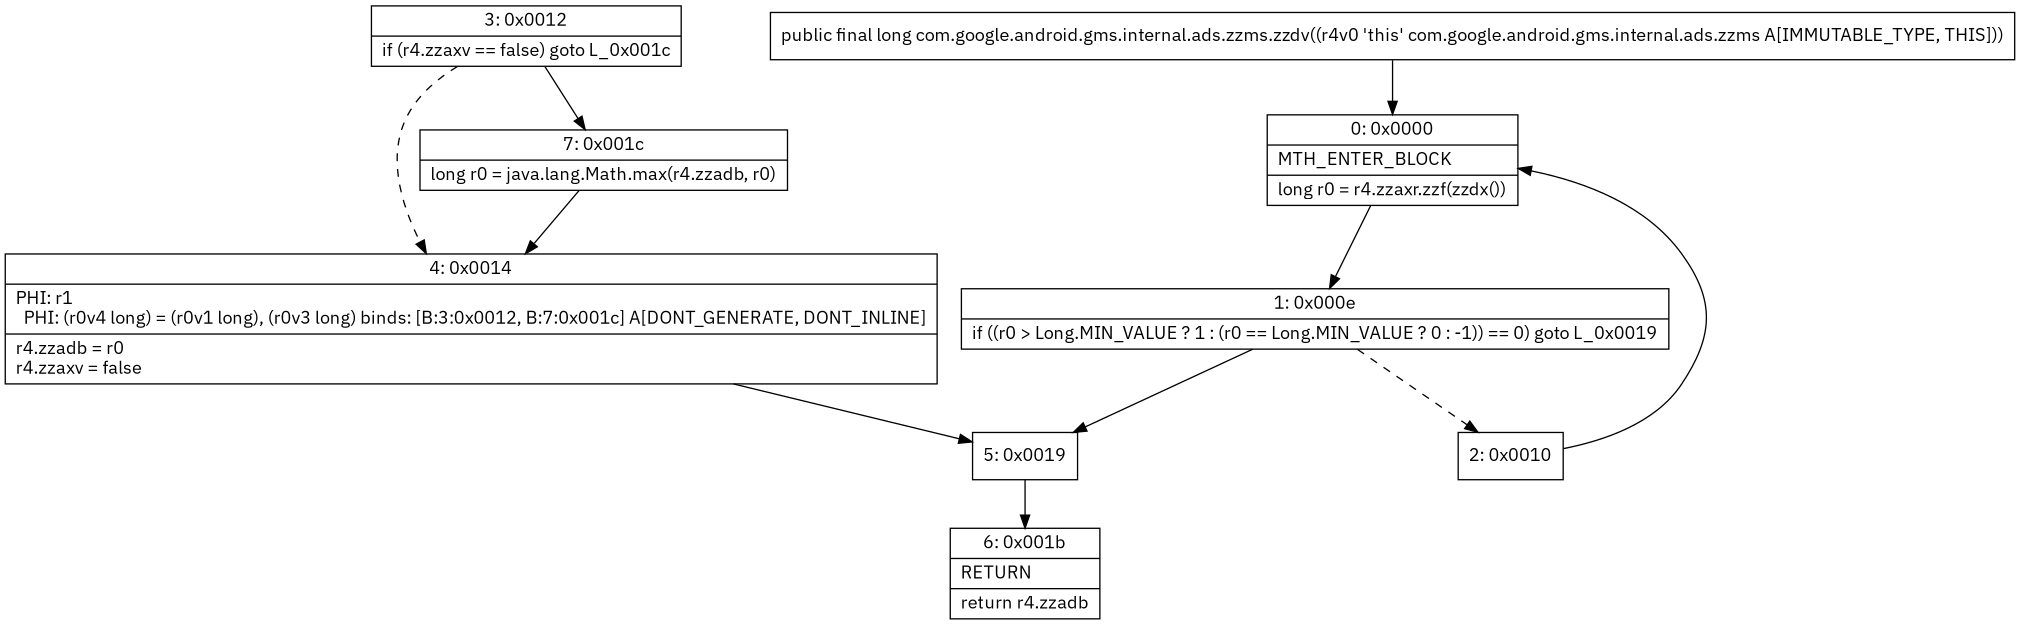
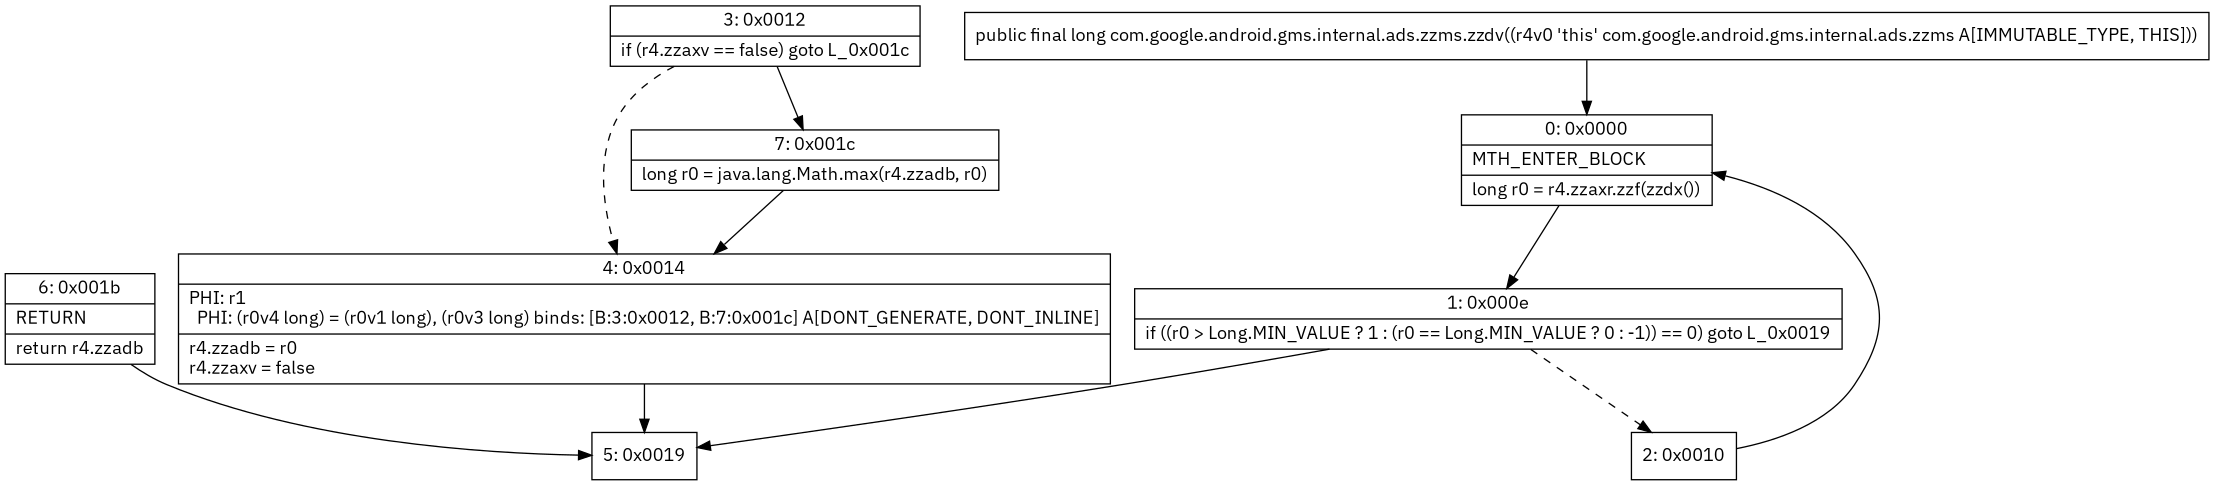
  digraph {
    fontname="IBM Plex Sans"
    node [fontname="IBM Plex Sans" shape=record]
    edge [fontname="IBM Plex Sans"]
    n1 [label="{0\:\ 0x0000|MTH_ENTER_BLOCK\l|long r0 = r4.zzaxr.zzf(zzdx())\l}"]
    n2 [label="{1\:\ 0x000e|if ((r0 \> Long.MIN_VALUE ? 1 : (r0 == Long.MIN_VALUE ? 0 : \-1)) == 0) goto L_0x0019\l}"]
    n3 [label="{2\:\ 0x0010}"]
    n4 [label="{5\:\ 0x0019}"]
    n5 [label="{6\:\ 0x001b|RETURN\l|return r4.zzadb\l}"]
    n6 [label="{3\:\ 0x0012|if (r4.zzaxv == false) goto L_0x001c\l}"]
    n7 [label="{4\:\ 0x0014|PHI: r1 \l  PHI: (r0v4 long) = (r0v1 long), (r0v3 long) binds: [B:3:0x0012, B:7:0x001c] A[DONT_GENERATE, DONT_INLINE]\l|r4.zzadb = r0\lr4.zzaxv = false\l}"]
    n8 [label="{7\:\ 0x001c|long r0 = java.lang.Math.max(r4.zzadb, r0)\l}"]
    n9 [label="{public final long com.google.android.gms.internal.ads.zzms.zzdv((r4v0 'this' com.google.android.gms.internal.ads.zzms A[IMMUTABLE_TYPE, THIS])) }"]
    n1 -> n2
    n2 -> n3 [style=dashed]
    n2 -> n4
    n3 -> n1
-   n4 -> n5
+   n5 -> n4
    n6 -> n7 [style=dashed]
    n6 -> n8
    n7 -> n4
    n8 -> n7
    n9 -> n1
  }
